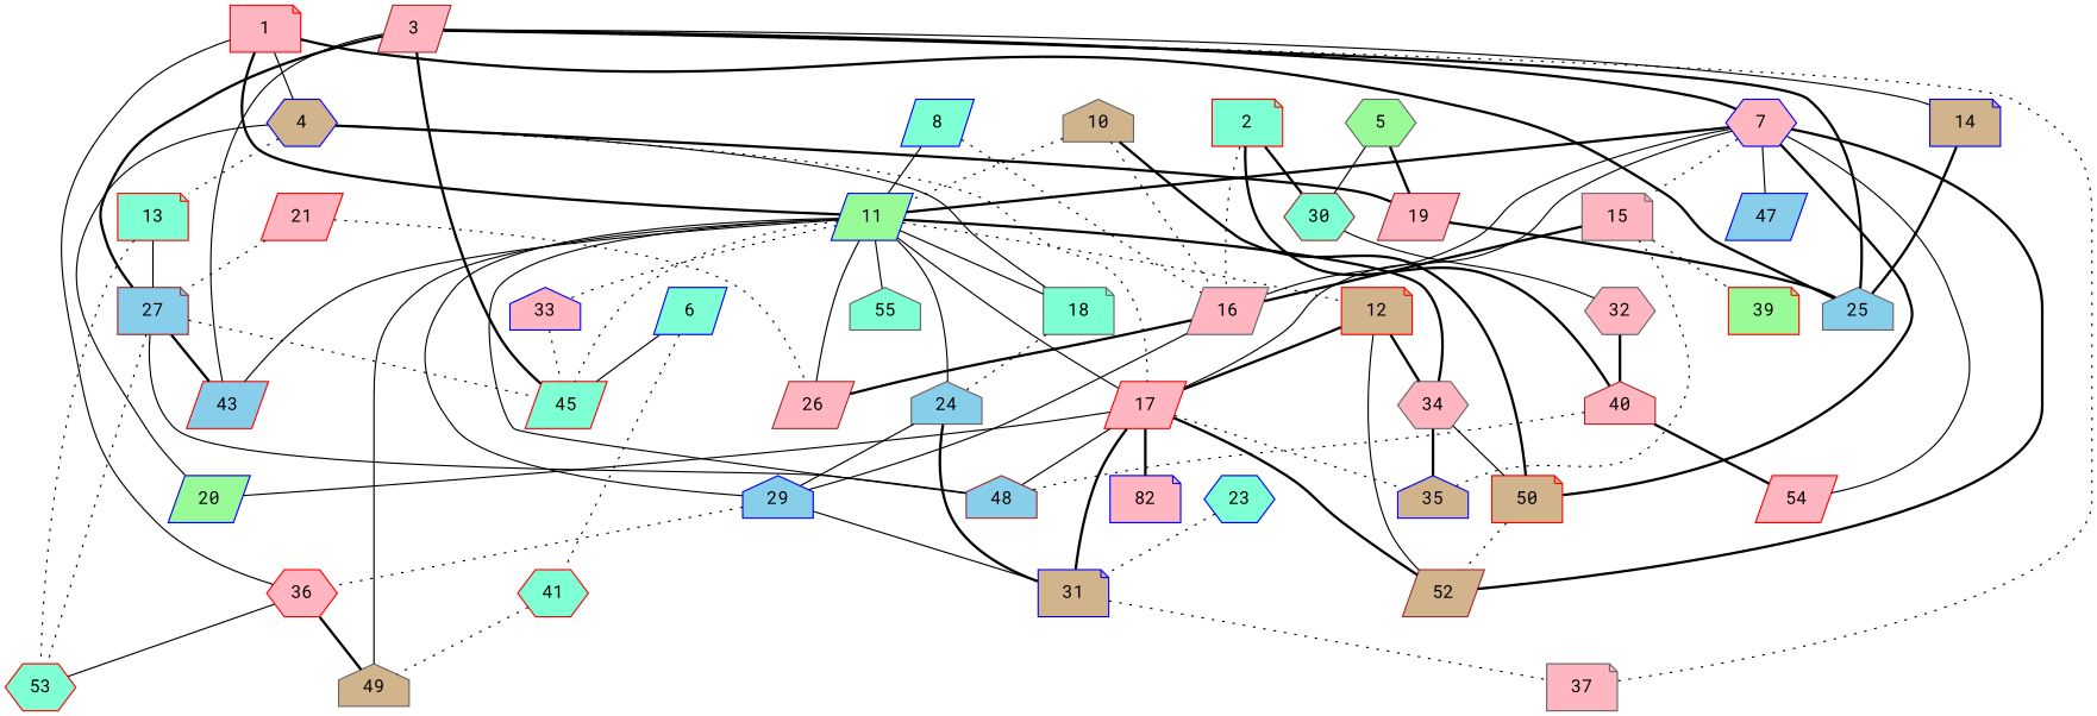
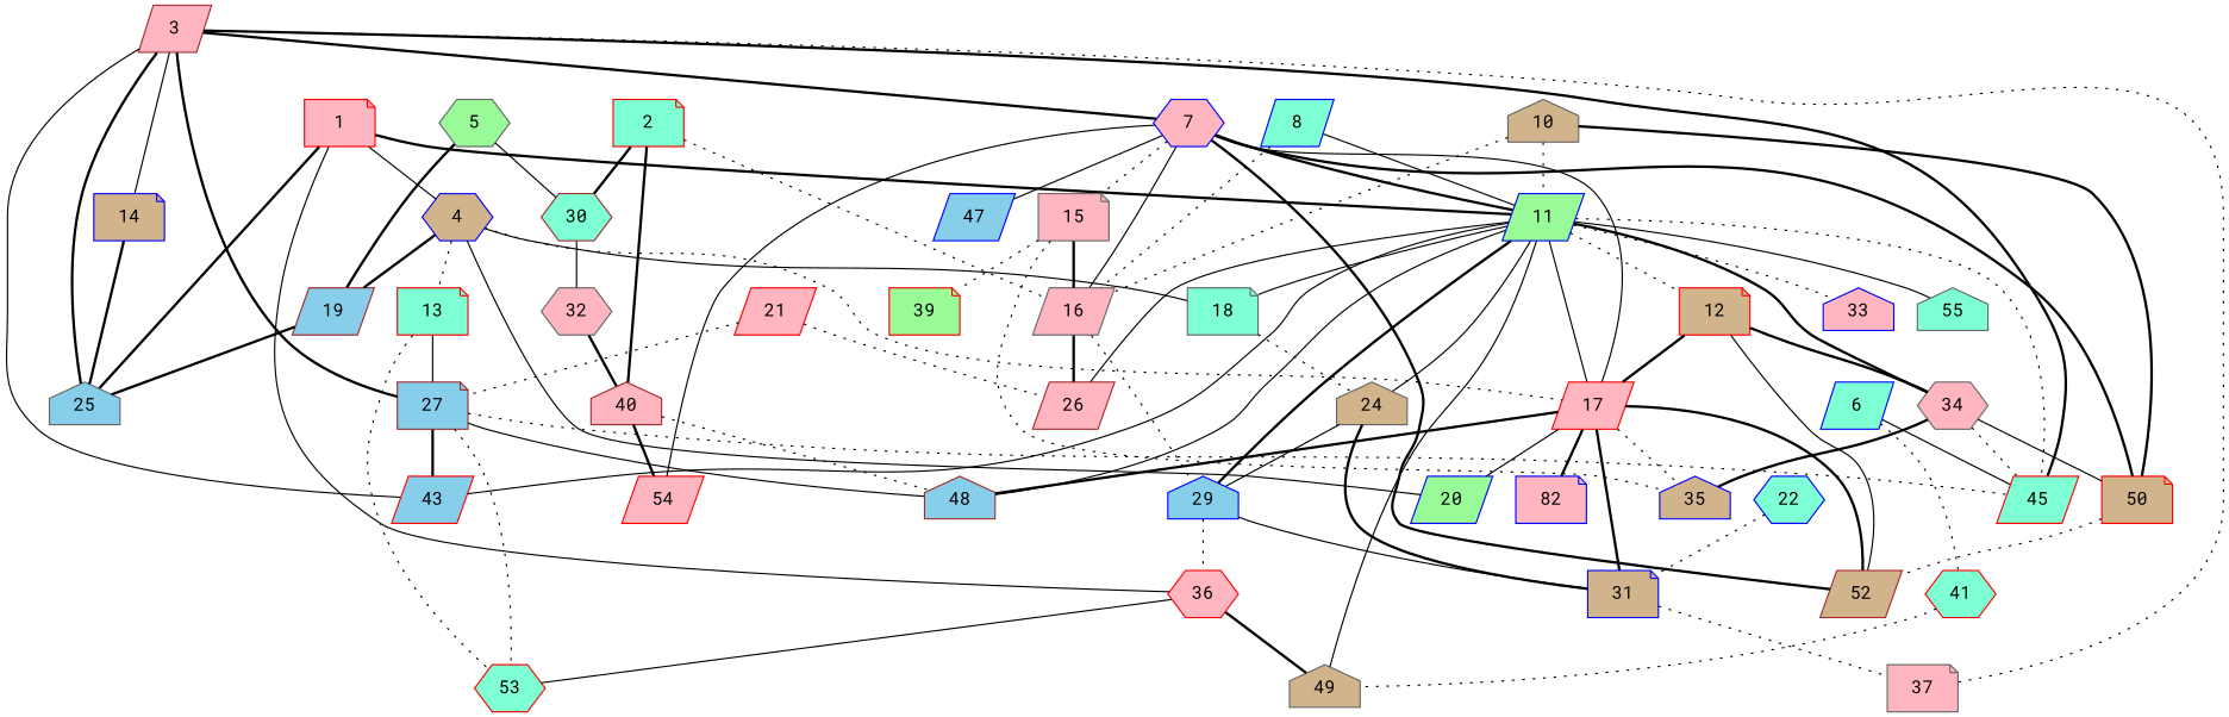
  graph {
    fontname="Roboto Mono"
    node [color=red fillcolor=lightpink fontname="Roboto Mono" shape=parallelogram style=filled]
    edge [fontname="Roboto Mono" style=solid weight=1.0]
    1 [shape=note]
    4 [color=blue fillcolor=tan shape=hexagon]
    11 [color=blue fillcolor=palegreen]
    25 [color=gray40 fillcolor=skyblue shape=house]
    36 [shape=hexagon]
    13 [fillcolor=aquamarine shape=note]
    17
    18 [color=gray40 fillcolor=aquamarine shape=note]
-   19 [color=brown]
+   19 [color=brown fillcolor=skyblue]
    20 [color=blue fillcolor=palegreen]
    43 [fillcolor=skyblue]
    45 [fillcolor=aquamarine]
    12 [fillcolor=tan shape=note]
-   24 [color=gray40 fillcolor=skyblue shape=house]
+   24 [color=gray40 fillcolor=tan shape=house]
    26 [color=brown]
    29 [color=blue fillcolor=skyblue shape=house]
    33 [color=blue shape=house]
    34 [color=gray40 shape=hexagon]
    48 [color=brown fillcolor=skyblue shape=house]
    49 [color=gray40 fillcolor=tan shape=house]
    55 [color=gray40 fillcolor=aquamarine shape=house]
    53 [fillcolor=aquamarine shape=hexagon]
    2 [fillcolor=aquamarine shape=note]
    16 [color=gray40]
    30 [color=brown fillcolor=aquamarine shape=hexagon]
    40 [color=brown shape=house]
    32 [color=gray40 shape=hexagon]
    54
    3 [color=brown]
    7 [color=blue shape=hexagon]
    14 [color=blue fillcolor=tan shape=note]
    27 [color=brown fillcolor=skyblue shape=note]
    37 [color=gray40 shape=note]
    15 [color=gray40 shape=note]
    47 [color=blue fillcolor=skyblue]
    50 [fillcolor=tan shape=note]
    52 [color=brown fillcolor=tan]
    35 [color=blue fillcolor=tan shape=house]
    31 [color=blue fillcolor=tan shape=note]
    n40 [color=blue label=82 shape=note]
    5 [color=gray40 fillcolor=palegreen shape=hexagon]
    6 [color=blue fillcolor=aquamarine]
    41 [fillcolor=aquamarine shape=hexagon]
    39 [fillcolor=palegreen shape=note]
    8 [color=blue fillcolor=aquamarine]
    10 [color=gray40 fillcolor=tan shape=house]
    21
-   22 [color=blue fillcolor=aquamarine shape=hexagon label=23]
+   22 [color=blue fillcolor=aquamarine shape=hexagon]
    1 -- 4
    1 -- 11 [style=bold]
    1 -- 25 [style=bold]
    1 -- 36
    4 -- 13 [style=dotted]
    4 -- 17 [style=dotted]
    4 -- 18
    4 -- 19 [style=bold]
    4 -- 20
    11 -- 17 [weight=3.0]
    11 -- 18
    11 -- 43
    11 -- 45 [style=dotted weight=2.0]
    11 -- 12 [style=dotted]
    11 -- 24
    11 -- 26
-   11 -- 29
+   11 -- 29 [style=bold]
    11 -- 33 [style=dotted]
    11 -- 34 [style=bold]
    11 -- 48
    11 -- 49 [weight=2.0]
    11 -- 55
    36 -- 49 [style=bold]
    36 -- 53
    13 -- 53 [style=dotted]
    13 -- 27
    17 -- 20
-   17 -- 48
+   17 -- 48 [style=bold]
    17 -- 52 [style=bold]
    17 -- 35 [style=dotted]
    17 -- 31 [style=bold]
    17 -- n40 [style=bold]
    18 -- 24 [style=dotted]
    19 -- 25 [style=bold]
    12 -- 17 [style=bold]
    12 -- 34 [style=bold]
    12 -- 52
    24 -- 29
    24 -- 31 [style=bold]
    29 -- 36 [style=dotted weight=2.0]
    29 -- 31
-   33 -- 45 [style=dotted]
+   34 -- 45 [style=dotted]
    34 -- 50 [weight=2.0]
    34 -- 35 [style=bold]
    2 -- 16 [style=dotted]
    2 -- 30 [style=bold]
    2 -- 40 [style=bold]
    16 -- 26 [style=bold]
-   16 -- 29
+   16 -- 29 [style=dotted]
    30 -- 32
    40 -- 48 [style=dotted]
    40 -- 54 [style=bold]
    32 -- 40 [style=bold weight=2.0]
    3 -- 25 [style=bold]
    3 -- 43 [weight=2.0]
    3 -- 45 [style=bold]
    3 -- 7 [style=bold]
    3 -- 14
    3 -- 27 [style=bold]
    3 -- 37 [style=dotted]
    7 -- 11 [style=bold]
    7 -- 17 [weight=2.0]
    7 -- 16
    7 -- 54
    7 -- 15 [style=dotted]
    7 -- 47
    7 -- 50 [style=bold]
    7 -- 52 [style=bold]
    14 -- 25 [style=bold]
    27 -- 43 [style=bold]
    27 -- 45 [style=dotted]
    27 -- 48
    27 -- 53 [style=dotted]
    15 -- 16 [style=bold]
    15 -- 35 [style=dotted]
    15 -- 39 [style=dotted]
    50 -- 52 [style=dotted]
    31 -- 37 [style=dotted]
    5 -- 19 [style=bold]
    5 -- 30
    6 -- 45
    6 -- 41 [style=dotted]
    41 -- 49 [style=dotted]
    8 -- 11
    8 -- 16 [style=dotted]
    10 -- 11 [style=dotted]
    10 -- 16 [style=dotted]
    10 -- 50 [style=bold]
    21 -- 26 [style=dotted]
    21 -- 27 [style=dotted]
    22 -- 31 [style=dotted]
  }
